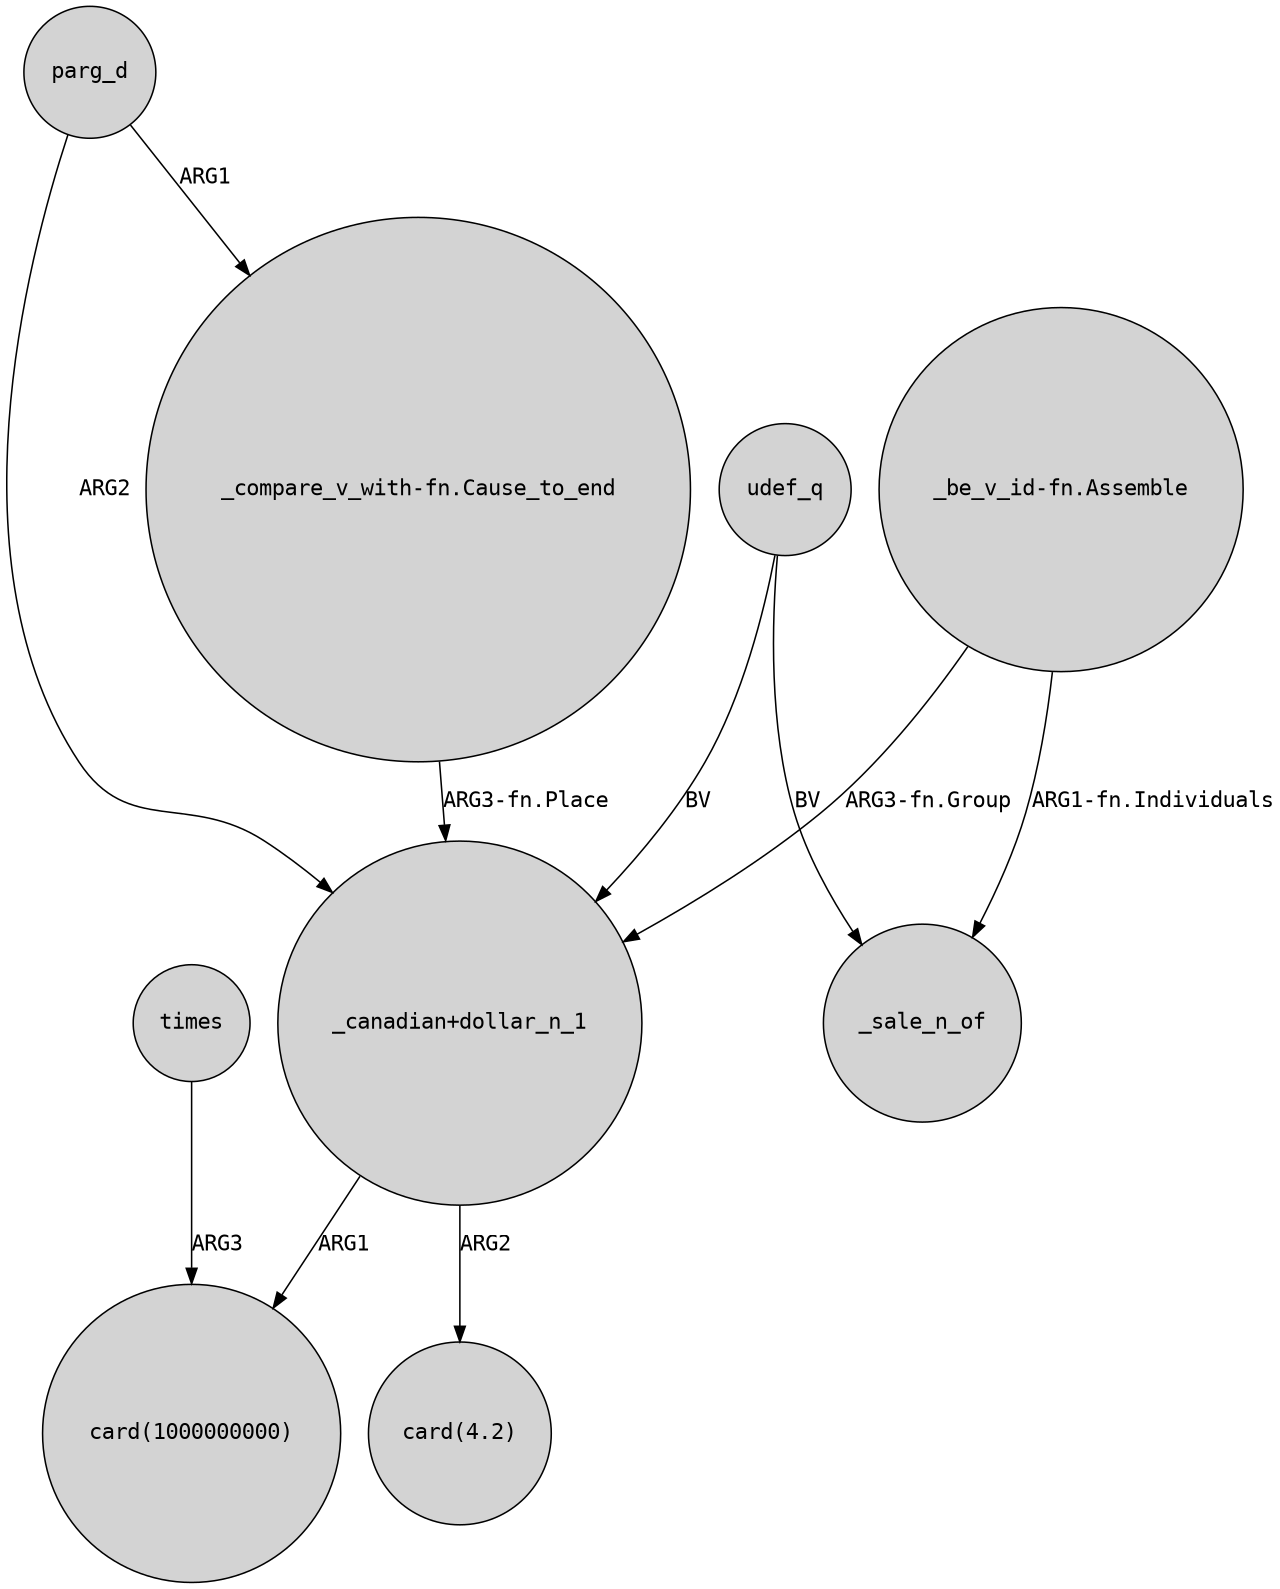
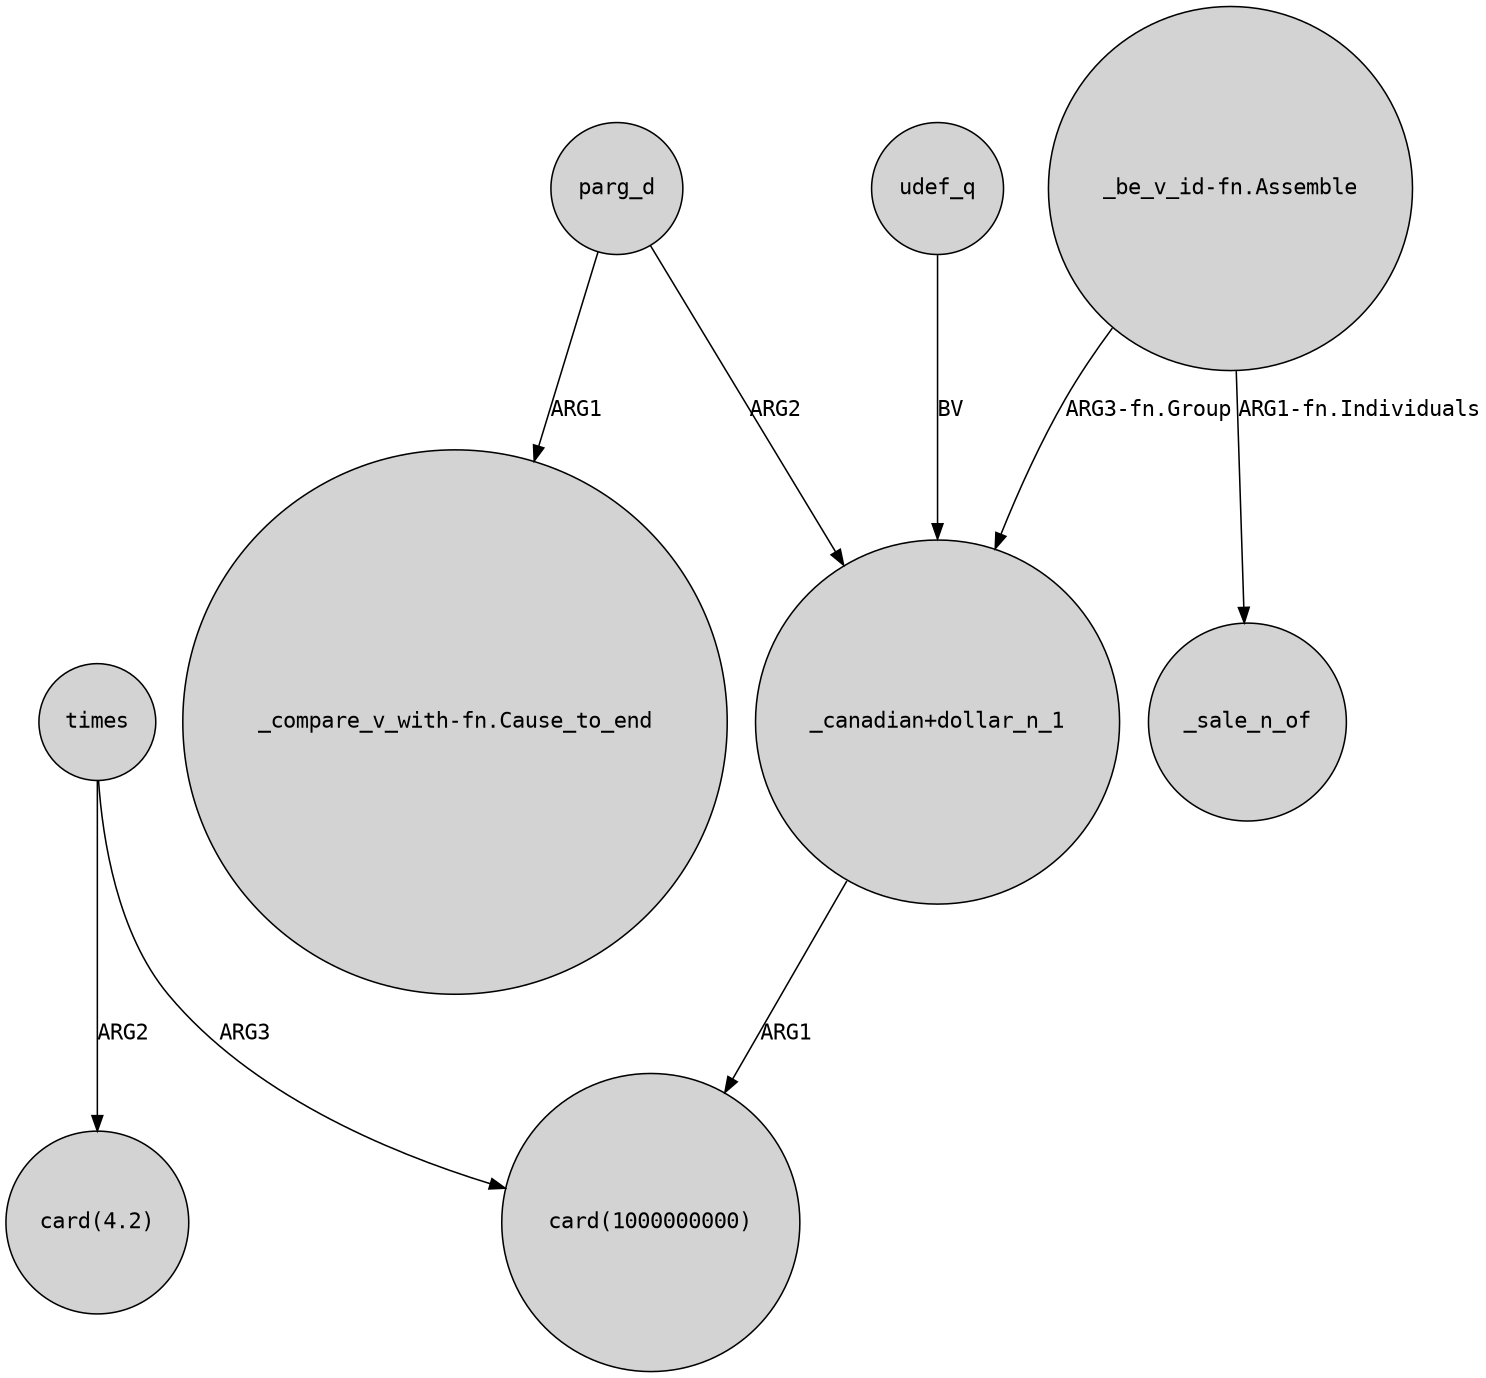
  digraph {
    fontname="DejaVu Sans Mono"
    node [fontname="DejaVu Sans Mono" shape=circle style=filled]
    edge [fontname="DejaVu Sans Mono"]
    times
    "card(4.2)"
    "card(1000000000)"
    "_canadian+dollar_n_1"
    parg_d
    "_compare_v_with-fn.Cause_to_end"
    udef_q
    _sale_n_of
    "_be_v_id-fn.Assemble"
-   "_canadian+dollar_n_1" -> "card(4.2)" [label=ARG2]
+   times -> "card(4.2)" [label=ARG2]
    times -> "card(1000000000)" [label=ARG3]
    "_canadian+dollar_n_1" -> "card(1000000000)" [label=ARG1]
    parg_d -> "_canadian+dollar_n_1" [label=ARG2]
    parg_d -> "_compare_v_with-fn.Cause_to_end" [label=ARG1]
-   "_compare_v_with-fn.Cause_to_end" -> "_canadian+dollar_n_1" [label="ARG3-fn.Place"]
    udef_q -> "_canadian+dollar_n_1" [label=BV]
-   udef_q -> _sale_n_of [label=BV]
    "_be_v_id-fn.Assemble" -> "_canadian+dollar_n_1" [label="ARG3-fn.Group"]
    "_be_v_id-fn.Assemble" -> _sale_n_of [label="ARG1-fn.Individuals"]
  }
